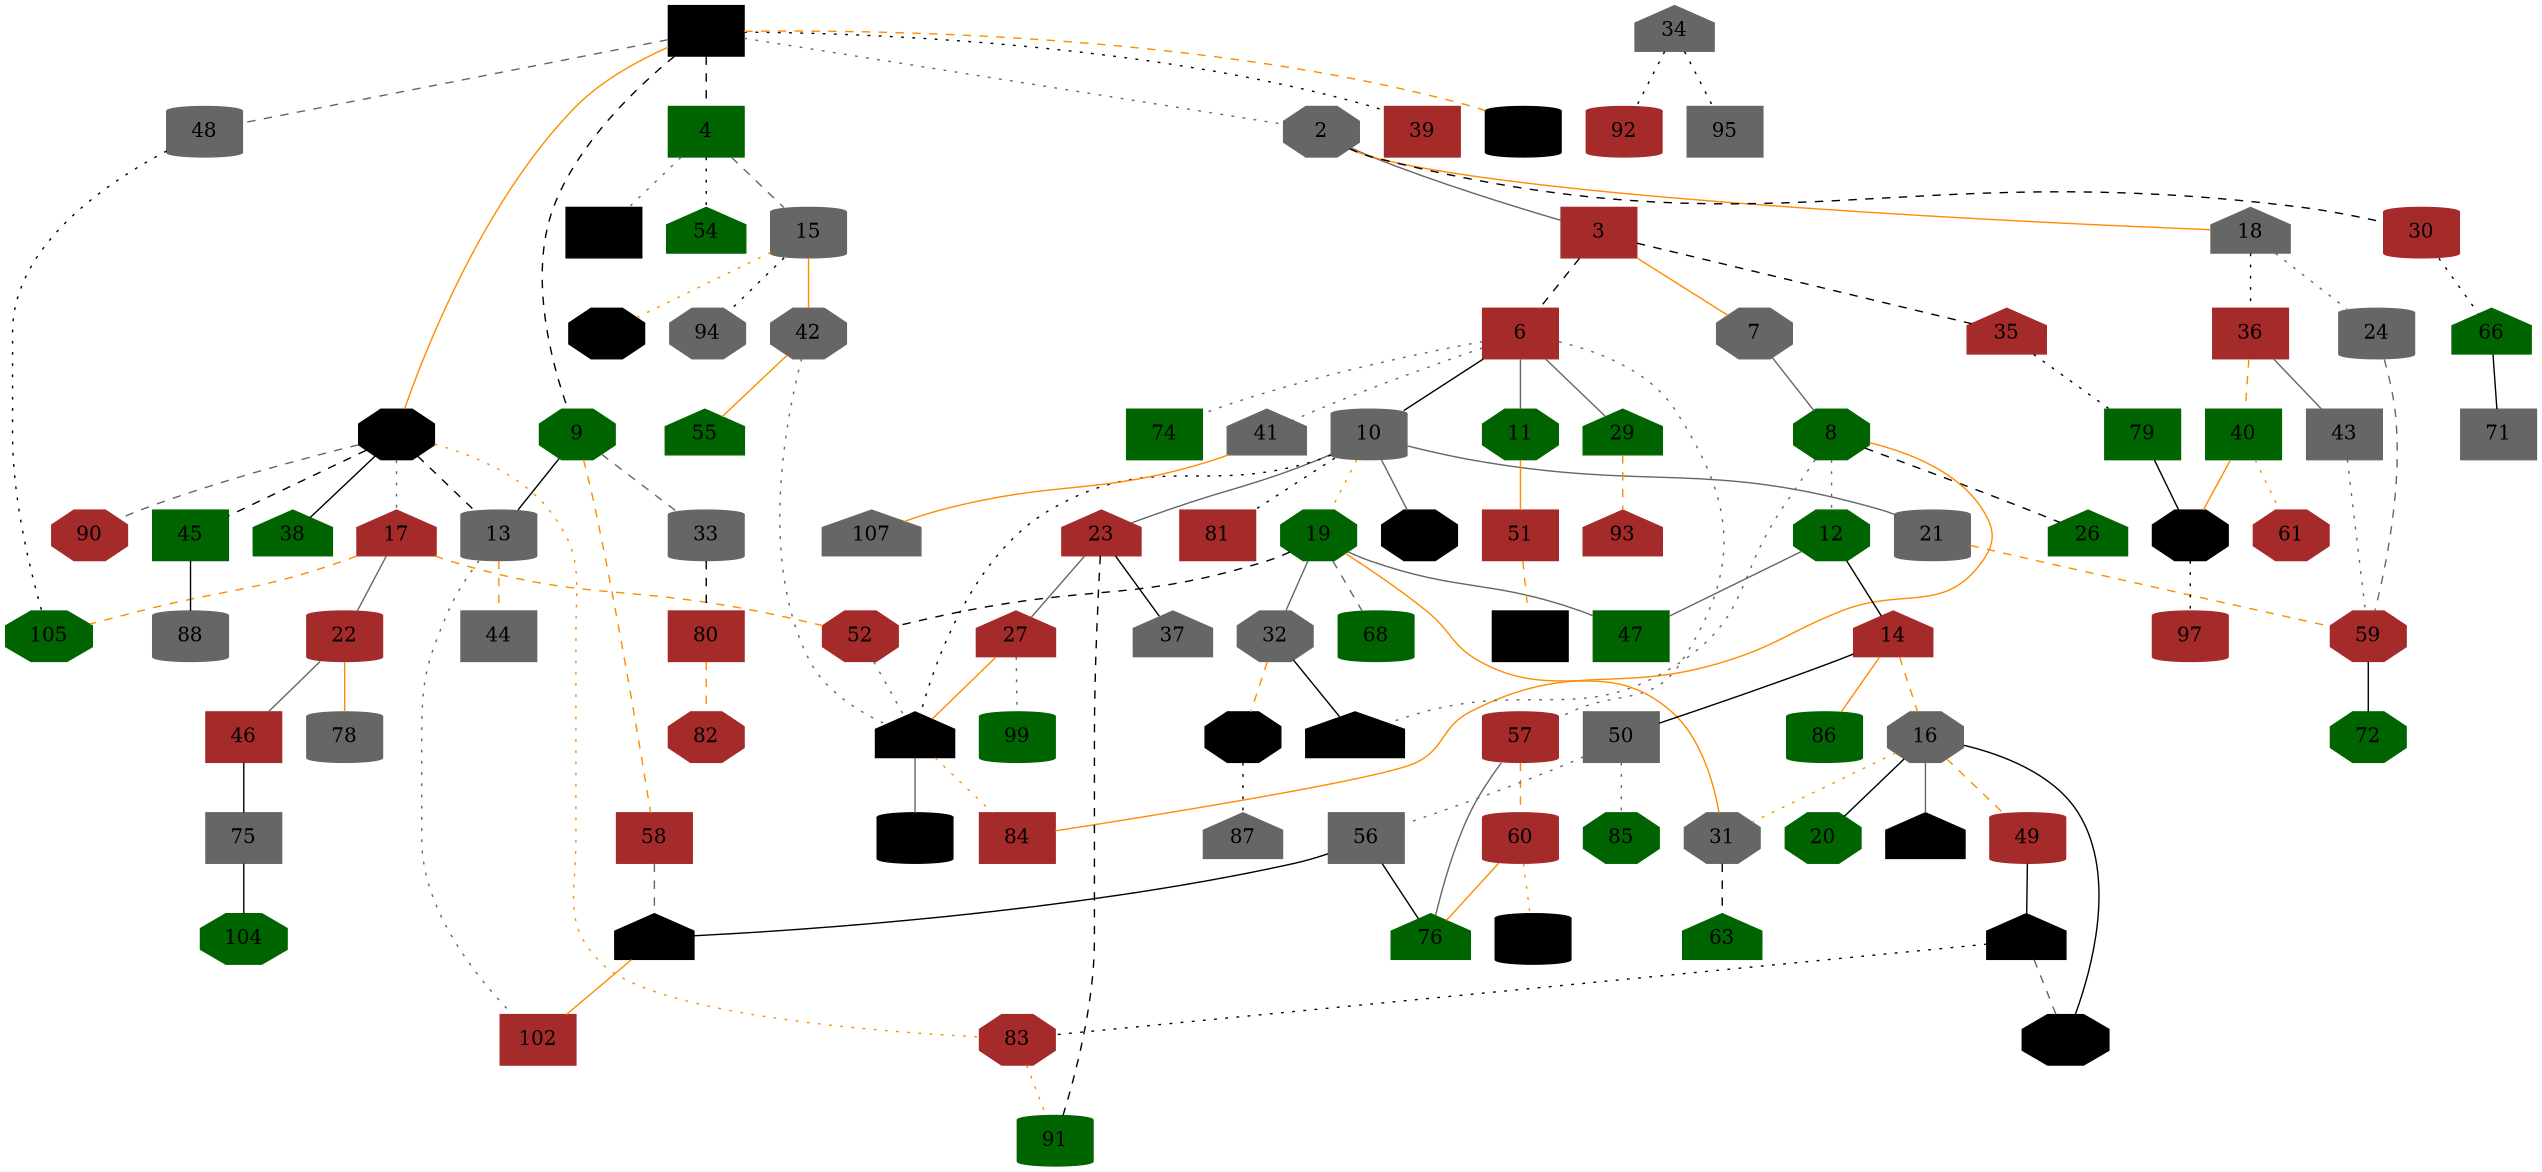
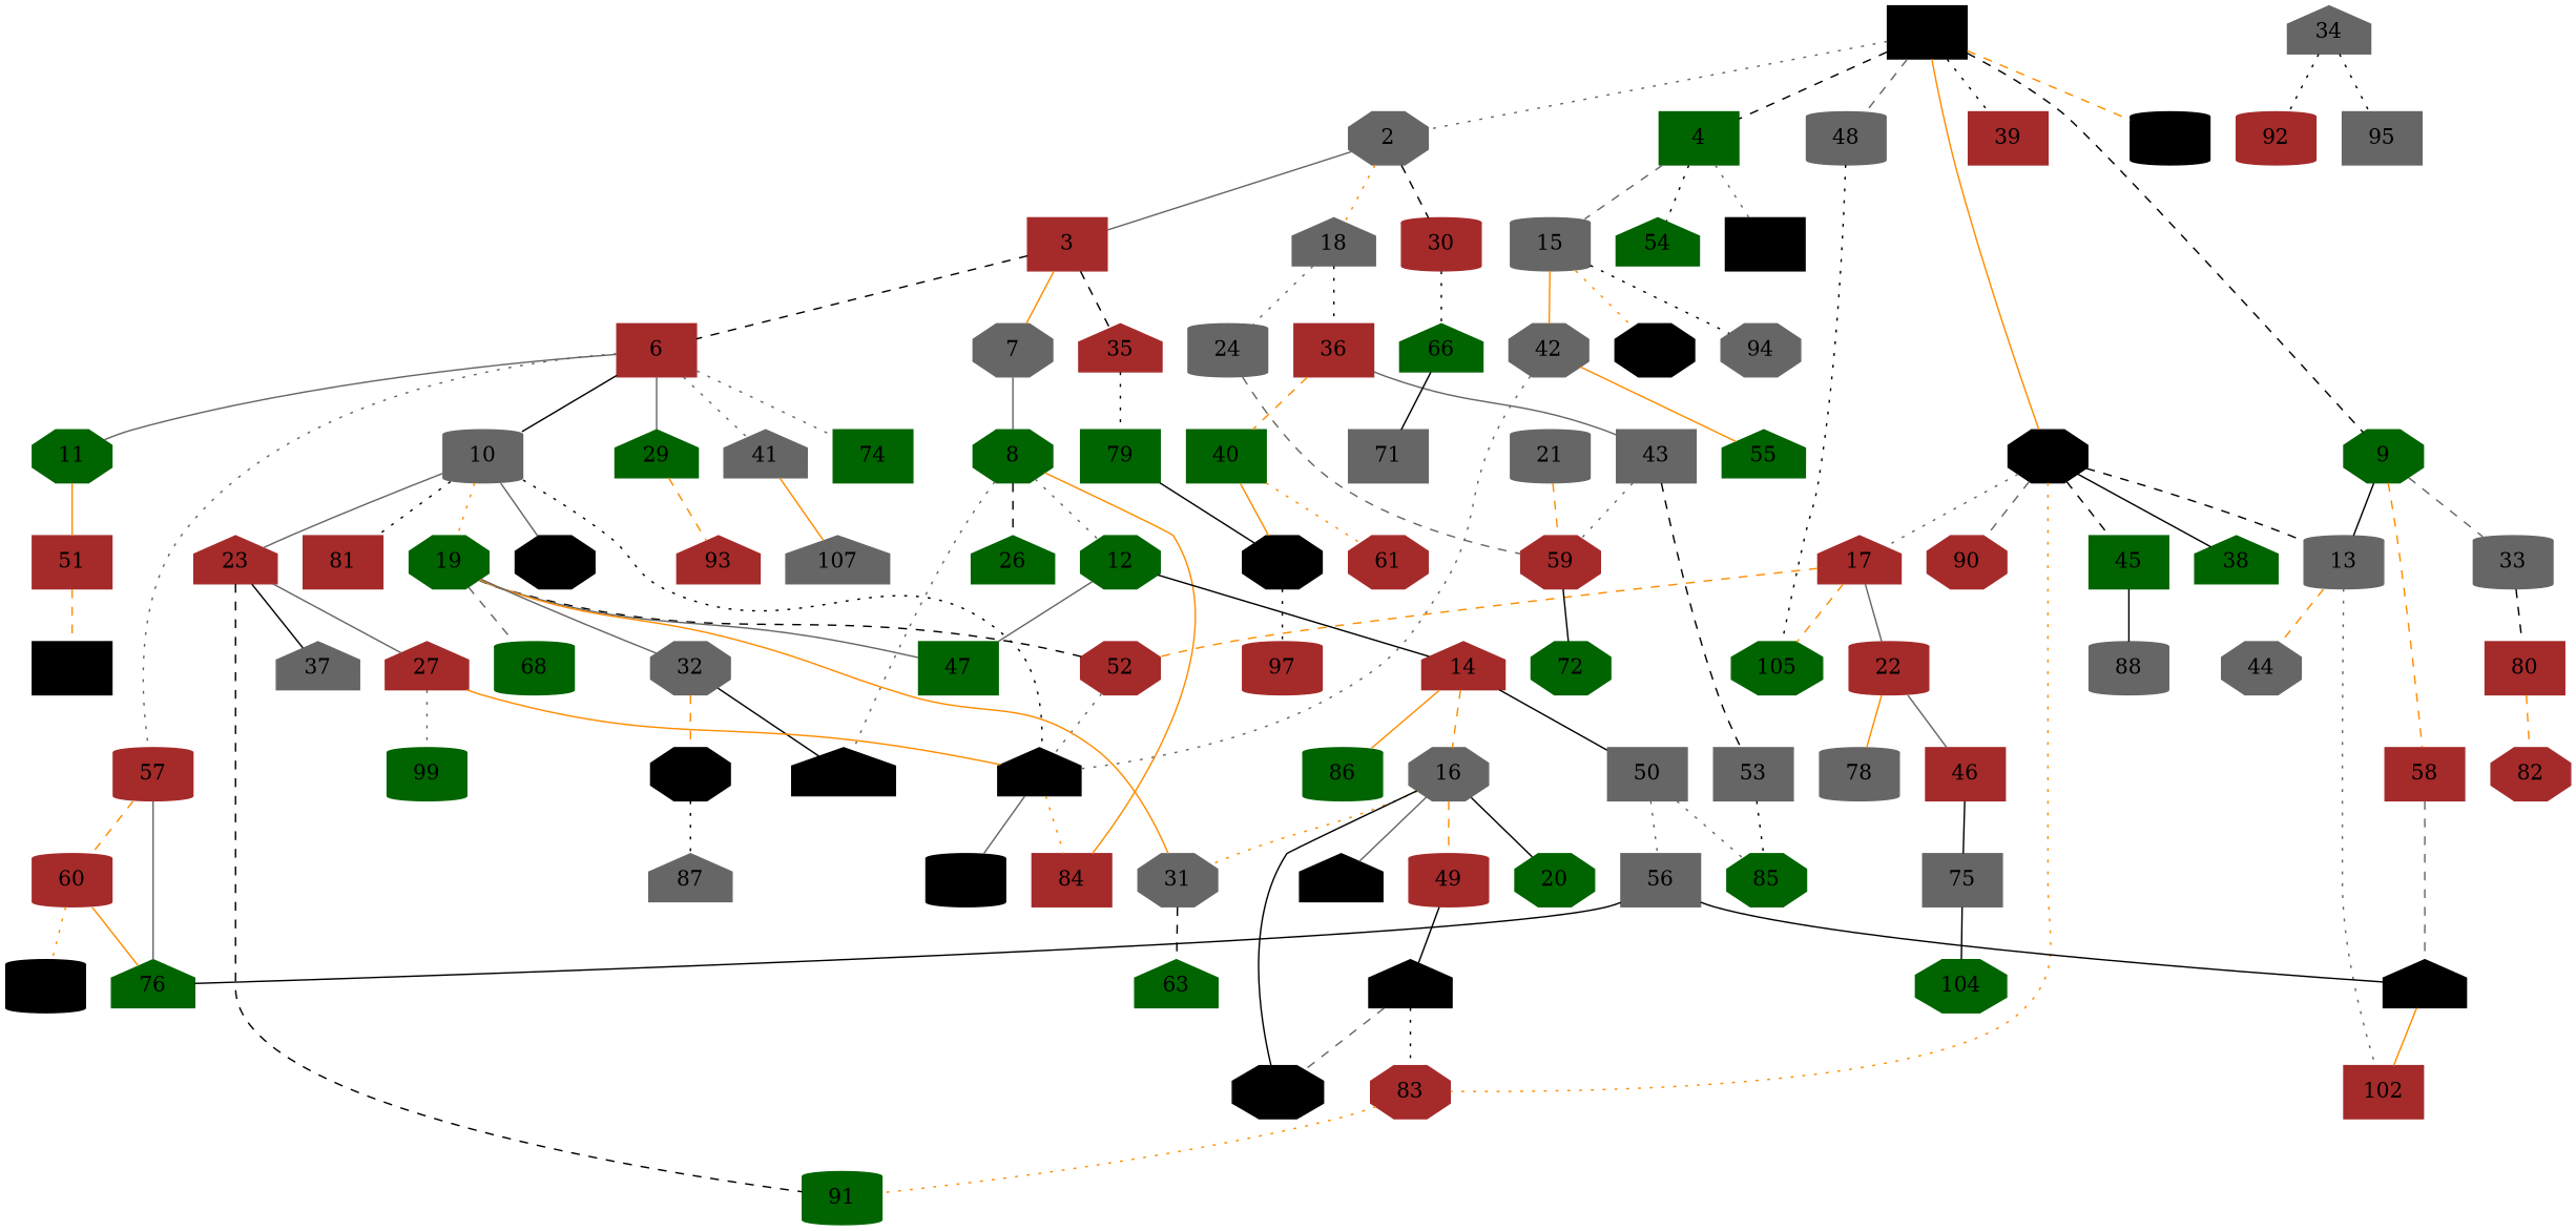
  graph {
    node [color=gray40 shape=octagon style=filled]
    edge [color=black style=solid]
    1 [color=black shape=box]
    2
    4 [color=darkgreen shape=box]
    5 [color=black]
    9 [color=darkgreen]
    39 [color=brown shape=box]
    48 [shape=cylinder]
    69 [color=black shape=cylinder]
    3 [color=brown shape=box]
    18 [shape=house]
    30 [color=brown shape=cylinder]
    15 [shape=cylinder]
    54 [color=darkgreen shape=house]
    65 [color=black shape=box]
    13 [shape=cylinder]
    17 [color=brown shape=house]
    38 [color=darkgreen shape=house]
    45 [color=darkgreen shape=box]
    83 [color=brown]
    90 [color=brown]
    33 [shape=cylinder]
    58 [color=brown shape=box]
    105 [color=darkgreen]
    6 [color=brown shape=box]
    7
    35 [color=brown shape=house]
    24 [shape=cylinder]
    36 [color=brown shape=box]
    66 [color=darkgreen shape=house]
    10 [shape=cylinder]
    11 [color=darkgreen]
    29 [color=darkgreen shape=house]
    41 [shape=house]
    57 [color=brown shape=cylinder]
    74 [color=darkgreen shape=box]
    8 [color=darkgreen]
    79 [color=darkgreen shape=box]
    42
    77 [color=black]
    94
-   44 [shape=box]
+   44
    102 [color=brown shape=box]
    22 [color=brown shape=cylinder]
    52 [color=brown]
    88 [shape=cylinder]
    91 [color=darkgreen shape=cylinder]
    19 [color=darkgreen]
    21 [shape=cylinder]
    23 [color=brown shape=house]
    28 [color=black]
    73 [color=black shape=house]
    81 [color=brown shape=box]
    51 [color=brown shape=box]
    93 [color=brown shape=house]
    n55 [label=107 shape=house]
    76 [color=darkgreen shape=house]
    60 [color=brown shape=cylinder]
    12 [color=darkgreen]
    26 [color=darkgreen shape=house]
    84 [color=brown shape=box]
    103 [color=black shape=house]
    14 [color=brown shape=house]
    47 [color=darkgreen shape=box]
    80 [color=brown shape=box]
    67 [color=black shape=house]
    31
    32
    68 [color=darkgreen shape=cylinder]
    59 [color=brown]
    27 [color=brown shape=house]
    37 [shape=house]
    96 [color=black shape=cylinder]
    98 [color=black shape=box]
    16
    50 [shape=box]
    86 [color=darkgreen shape=cylinder]
    20 [color=darkgreen]
    25 [color=black shape=house]
    49 [color=brown shape=cylinder]
    101 [color=black]
    56 [shape=box]
    85 [color=darkgreen]
    34 [shape=house]
    92 [color=brown shape=cylinder]
    95 [shape=box]
    55 [color=darkgreen shape=house]
    63 [color=darkgreen shape=house]
    70 [color=black shape=house]
    46 [color=brown shape=box]
    78 [shape=cylinder]
    40 [color=darkgreen shape=box]
    43 [shape=box]
    62 [color=black]
    72 [color=darkgreen]
    75 [shape=box]
    99 [color=darkgreen shape=cylinder]
    71 [shape=box]
    87 [shape=house]
    82 [color=brown]
    89 [color=black]
    61 [color=brown]
+   53 [shape=box]
    97 [color=brown shape=cylinder]
    104 [color=darkgreen]
    64 [color=black shape=cylinder]
    1 -- 2 [color=gray40 style=dotted]
    1 -- 4 [style=dashed]
    1 -- 5 [color=darkorange]
    1 -- 9 [style=dashed]
    1 -- 39 [style=dotted]
    1 -- 48 [color=gray40 style=dashed]
    1 -- 69 [color=darkorange style=dashed]
    2 -- 3 [color=gray40]
-   2 -- 18 [color=darkorange]
+   2 -- 18 [color=darkorange style=dotted]
    2 -- 30 [style=dashed]
    4 -- 15 [color=gray40 style=dashed]
    4 -- 54 [style=dotted]
    4 -- 65 [color=gray40 style=dotted]
    5 -- 13 [style=dashed]
    5 -- 17 [color=gray40 style=dotted]
    5 -- 38
    5 -- 45 [style=dashed]
    5 -- 83 [color=darkorange style=dotted]
    5 -- 90 [color=gray40 style=dashed]
    9 -- 13
    9 -- 33 [color=gray40 style=dashed]
    9 -- 58 [color=darkorange style=dashed]
    48 -- 105 [style=dotted]
    3 -- 6 [style=dashed]
    3 -- 7 [color=darkorange]
    3 -- 35 [style=dashed]
    18 -- 24 [color=gray40 style=dotted]
    18 -- 36 [style=dotted]
    30 -- 66 [style=dotted]
    15 -- 42 [color=darkorange]
    15 -- 77 [color=darkorange style=dotted]
    15 -- 94 [style=dotted]
    13 -- 44 [color=darkorange style=dashed]
    13 -- 102 [color=gray40 style=dotted]
    17 -- 105 [color=darkorange style=dashed]
    17 -- 22 [color=gray40]
    17 -- 52 [color=darkorange style=dashed]
    45 -- 88
    83 -- 91 [color=darkorange style=dotted]
    33 -- 80 [style=dashed]
    58 -- 67 [color=gray40 style=dashed]
    6 -- 10
    6 -- 11 [color=gray40]
    6 -- 29 [color=gray40]
    6 -- 41 [color=gray40 style=dotted]
    6 -- 57 [color=gray40 style=dotted]
    6 -- 74 [color=gray40 style=dotted]
    7 -- 8 [color=gray40]
    35 -- 79 [style=dotted]
    24 -- 59 [color=gray40 style=dashed]
    36 -- 40 [color=darkorange style=dashed]
    36 -- 43 [color=gray40]
    66 -- 71
    10 -- 19 [color=darkorange style=dotted]
-   10 -- 21 [color=gray40]
    10 -- 23 [color=gray40]
    10 -- 28 [color=gray40]
    10 -- 73 [style=dotted]
    10 -- 81 [style=dotted]
    11 -- 51 [color=darkorange]
    29 -- 93 [color=darkorange style=dashed]
    41 -- n55 [color=darkorange]
    57 -- 76 [color=gray40]
    57 -- 60 [color=darkorange style=dashed]
    8 -- 12 [color=gray40 style=dotted]
    8 -- 26 [style=dashed]
    8 -- 84 [color=darkorange]
    8 -- 103 [color=gray40 style=dotted]
    79 -- 89
    42 -- 73 [color=gray40 style=dotted]
    42 -- 55 [color=darkorange]
    22 -- 46 [color=gray40]
    22 -- 78 [color=darkorange]
    52 -- 73 [color=gray40 style=dotted]
    19 -- 52 [style=dashed]
    19 -- 47 [color=gray40]
    19 -- 31 [color=darkorange]
    19 -- 32 [color=gray40]
    19 -- 68 [color=gray40 style=dashed]
    21 -- 59 [color=darkorange style=dashed]
    23 -- 91 [style=dashed]
    23 -- 27 [color=gray40]
    23 -- 37
    73 -- 84 [color=darkorange style=dotted]
    73 -- 96 [color=gray40]
    51 -- 98 [color=darkorange style=dashed]
    60 -- 76 [color=darkorange]
    60 -- 64 [color=darkorange style=dotted]
    12 -- 14
    12 -- 47 [color=gray40]
    14 -- 16 [color=darkorange style=dashed]
    14 -- 50
    14 -- 86 [color=darkorange]
    80 -- 82 [color=darkorange style=dashed]
    67 -- 102 [color=darkorange]
    31 -- 63 [style=dashed]
    32 -- 103
    32 -- 62 [color=darkorange style=dashed]
    59 -- 72
    27 -- 73 [color=darkorange]
    27 -- 99 [color=gray40 style=dotted]
    16 -- 31 [color=darkorange style=dotted]
    16 -- 20
    16 -- 25 [color=gray40]
    16 -- 49 [color=darkorange style=dashed]
    16 -- 101
    50 -- 56 [color=gray40 style=dotted]
    50 -- 85 [color=gray40 style=dotted]
    49 -- 70
    56 -- 76
    56 -- 67
    34 -- 92 [style=dotted]
    34 -- 95 [style=dotted]
    70 -- 83 [style=dotted]
    70 -- 101 [color=gray40 style=dashed]
    46 -- 75
    40 -- 89 [color=darkorange]
    40 -- 61 [color=darkorange style=dotted]
    43 -- 59 [color=gray40 style=dotted]
+   43 -- 53 [style=dashed]
    62 -- 87 [style=dotted]
    75 -- 104
    89 -- 97 [style=dotted]
+   53 -- 85 [style=dotted]
  }
